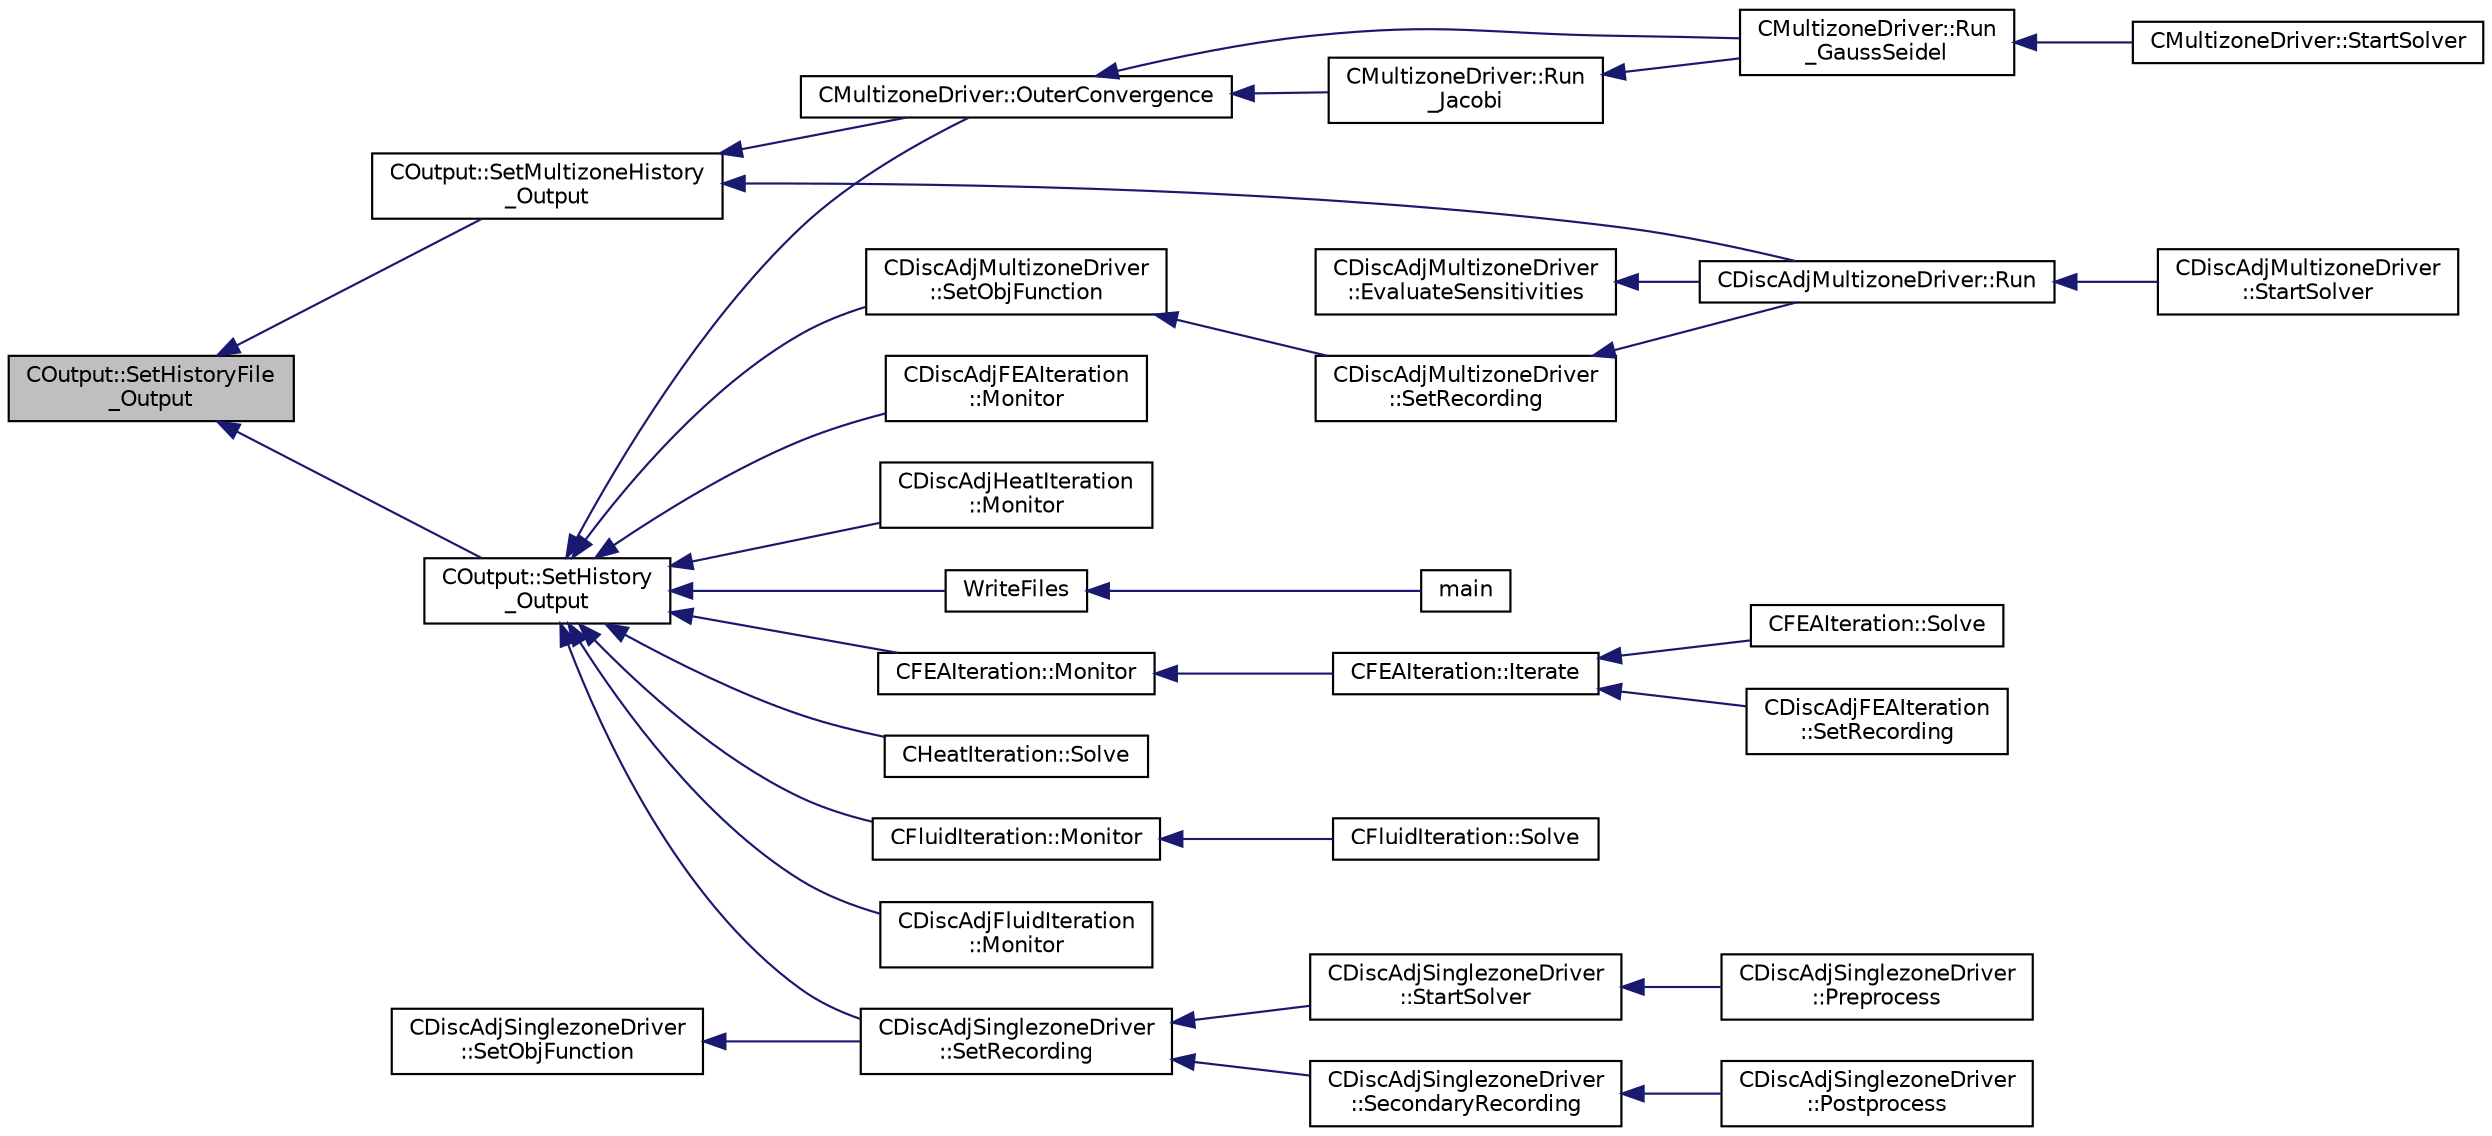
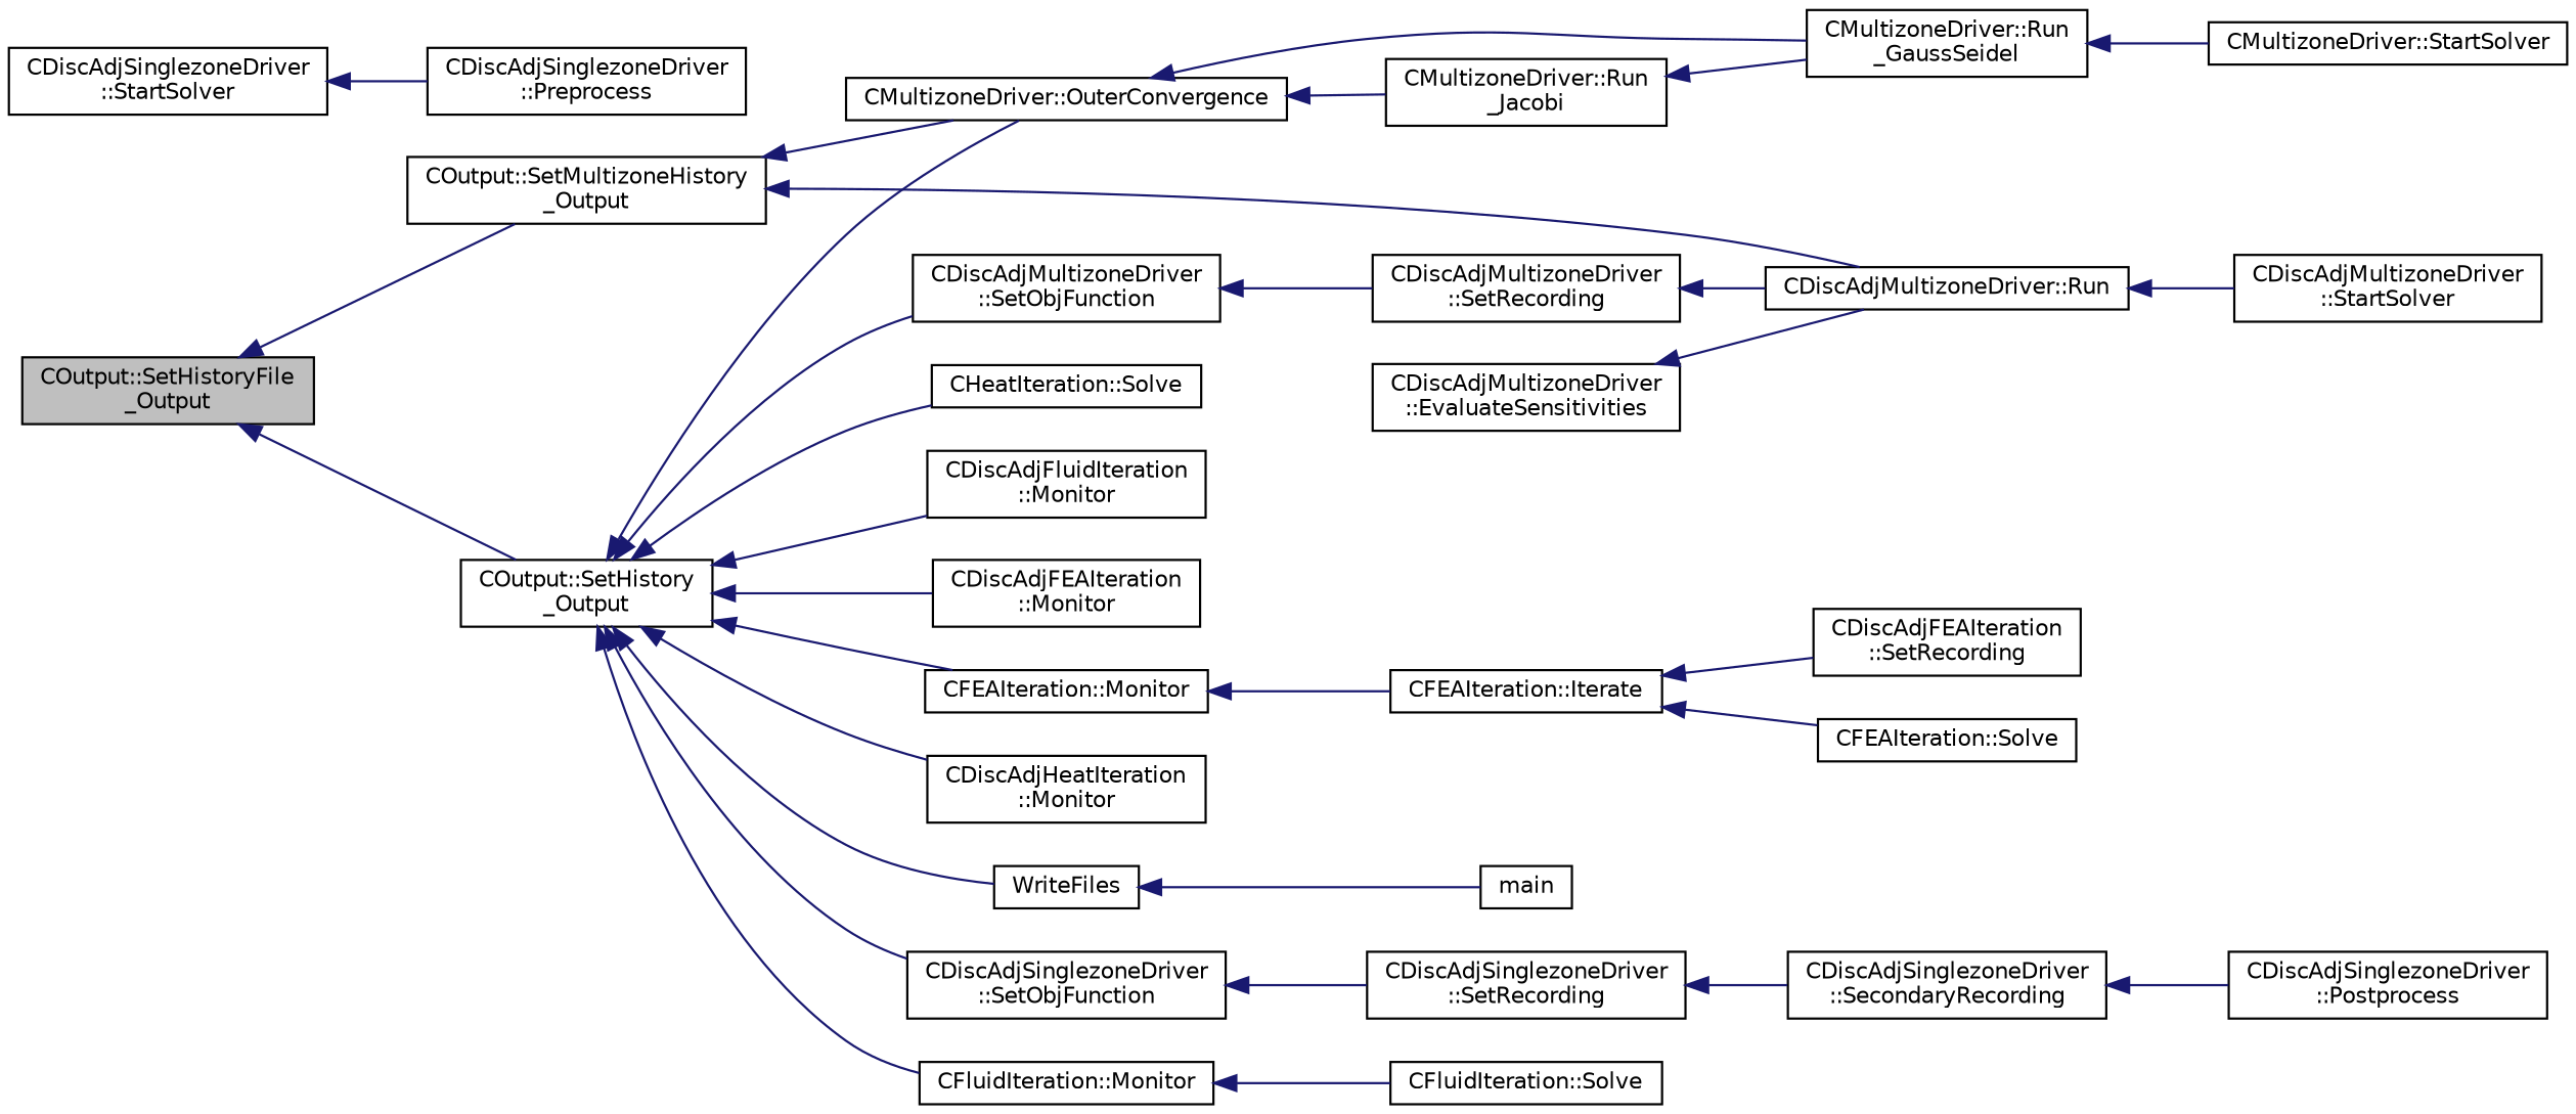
  digraph {
    rankdir=LR
    node [color=black fillcolor=white fontname=Helvetica fontsize=10 shape=record style=filled]
    edge [color=midnightblue dir=back fontname=Helvetica fontsize=10 labelfontname=Helvetica labelfontsize=10 style=solid]
    n1 [fillcolor=grey75 fontcolor=black height=0.2 label="COutput::SetHistoryFile\l_Output" width=0.4]
    n2 [height=0.2 label="COutput::SetHistory\l_Output" width=0.4]
    n3 [height=0.2 label="COutput::SetMultizoneHistory\l_Output" width=0.4]
    n4 [height=0.2 label="CDiscAdjMultizoneDriver\l::SetObjFunction" width=0.4]
    n5 [height=0.2 label="CDiscAdjSinglezoneDriver\l::SetObjFunction" width=0.4]
    n6 [height=0.2 label="CMultizoneDriver::OuterConvergence" width=0.4]
    n7 [height=0.2 label="CFluidIteration::Monitor" width=0.4]
    n8 [height=0.2 label="CHeatIteration::Solve" width=0.4]
    n9 [height=0.2 label="CFEAIteration::Monitor" width=0.4]
    n10 [height=0.2 label="CDiscAdjFluidIteration\l::Monitor" width=0.4]
    n11 [height=0.2 label="CDiscAdjFEAIteration\l::Monitor" width=0.4]
    n12 [height=0.2 label="CDiscAdjHeatIteration\l::Monitor" width=0.4]
    n13 [height=0.2 label=WriteFiles width=0.4]
    n14 [height=0.2 label="CDiscAdjMultizoneDriver::Run" width=0.4]
    n15 [height=0.2 label="CDiscAdjMultizoneDriver\l::SetRecording" width=0.4]
    n16 [height=0.2 label="CDiscAdjSinglezoneDriver\l::SetRecording" width=0.4]
    n17 [height=0.2 label="CMultizoneDriver::Run\l_GaussSeidel" width=0.4]
    n18 [height=0.2 label="CMultizoneDriver::Run\l_Jacobi" width=0.4]
    n19 [height=0.2 label="CFluidIteration::Solve" width=0.4]
    n20 [height=0.2 label="CFEAIteration::Iterate" width=0.4]
    n21 [height=0.2 label=main width=0.4]
    n22 [height=0.2 label="CDiscAdjMultizoneDriver\l::StartSolver" width=0.4]
    n23 [height=0.2 label="CDiscAdjMultizoneDriver\l::EvaluateSensitivities" width=0.4]
    n24 [height=0.2 label="CDiscAdjSinglezoneDriver\l::StartSolver" width=0.4]
    n25 [height=0.2 label="CDiscAdjSinglezoneDriver\l::SecondaryRecording" width=0.4]
    n26 [height=0.2 label="CDiscAdjSinglezoneDriver\l::Preprocess" width=0.4]
    n27 [height=0.2 label="CDiscAdjSinglezoneDriver\l::Postprocess" width=0.4]
    n28 [height=0.2 label="CMultizoneDriver::StartSolver" width=0.4]
    n29 [height=0.2 label="CFEAIteration::Solve" width=0.4]
    n30 [height=0.2 label="CDiscAdjFEAIteration\l::SetRecording" width=0.4]
    n1 -> n2
    n1 -> n3
    n2 -> n4
-   n2 -> n16
+   n2 -> n5
    n2 -> n6
    n2 -> n7
    n2 -> n8
    n2 -> n9
    n2 -> n10
    n2 -> n11
    n2 -> n12
    n2 -> n13
    n3 -> n6
    n3 -> n14
    n4 -> n15
    n5 -> n16
    n6 -> n17
    n6 -> n18
    n7 -> n19
    n9 -> n20
    n13 -> n21
    n14 -> n22
    n15 -> n14
-   n16 -> n24
    n16 -> n25
    n17 -> n28
    n18 -> n17
    n20 -> n29
    n20 -> n30
    n23 -> n14
    n24 -> n26
    n25 -> n27
  }
